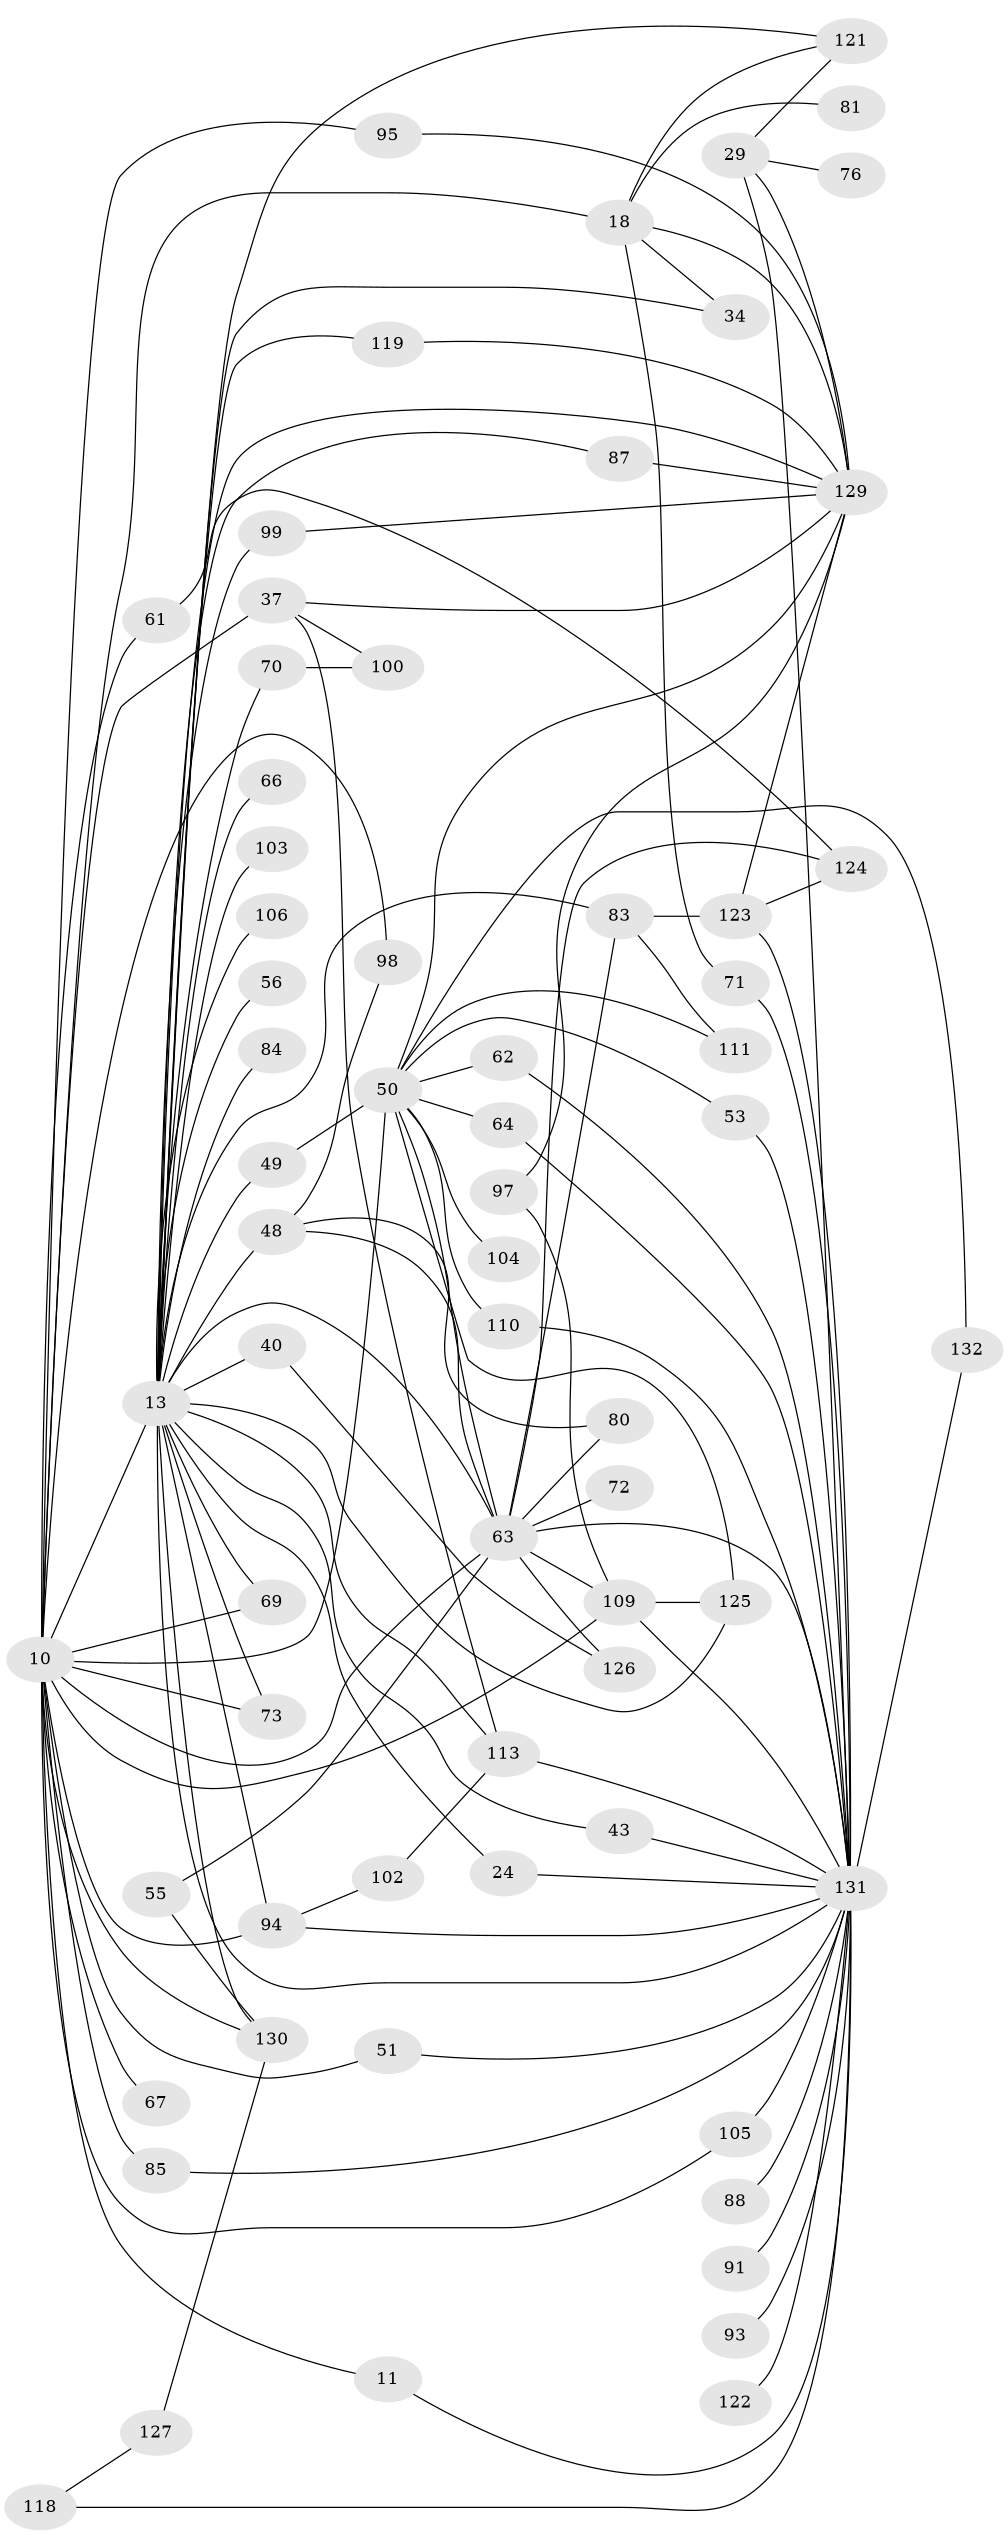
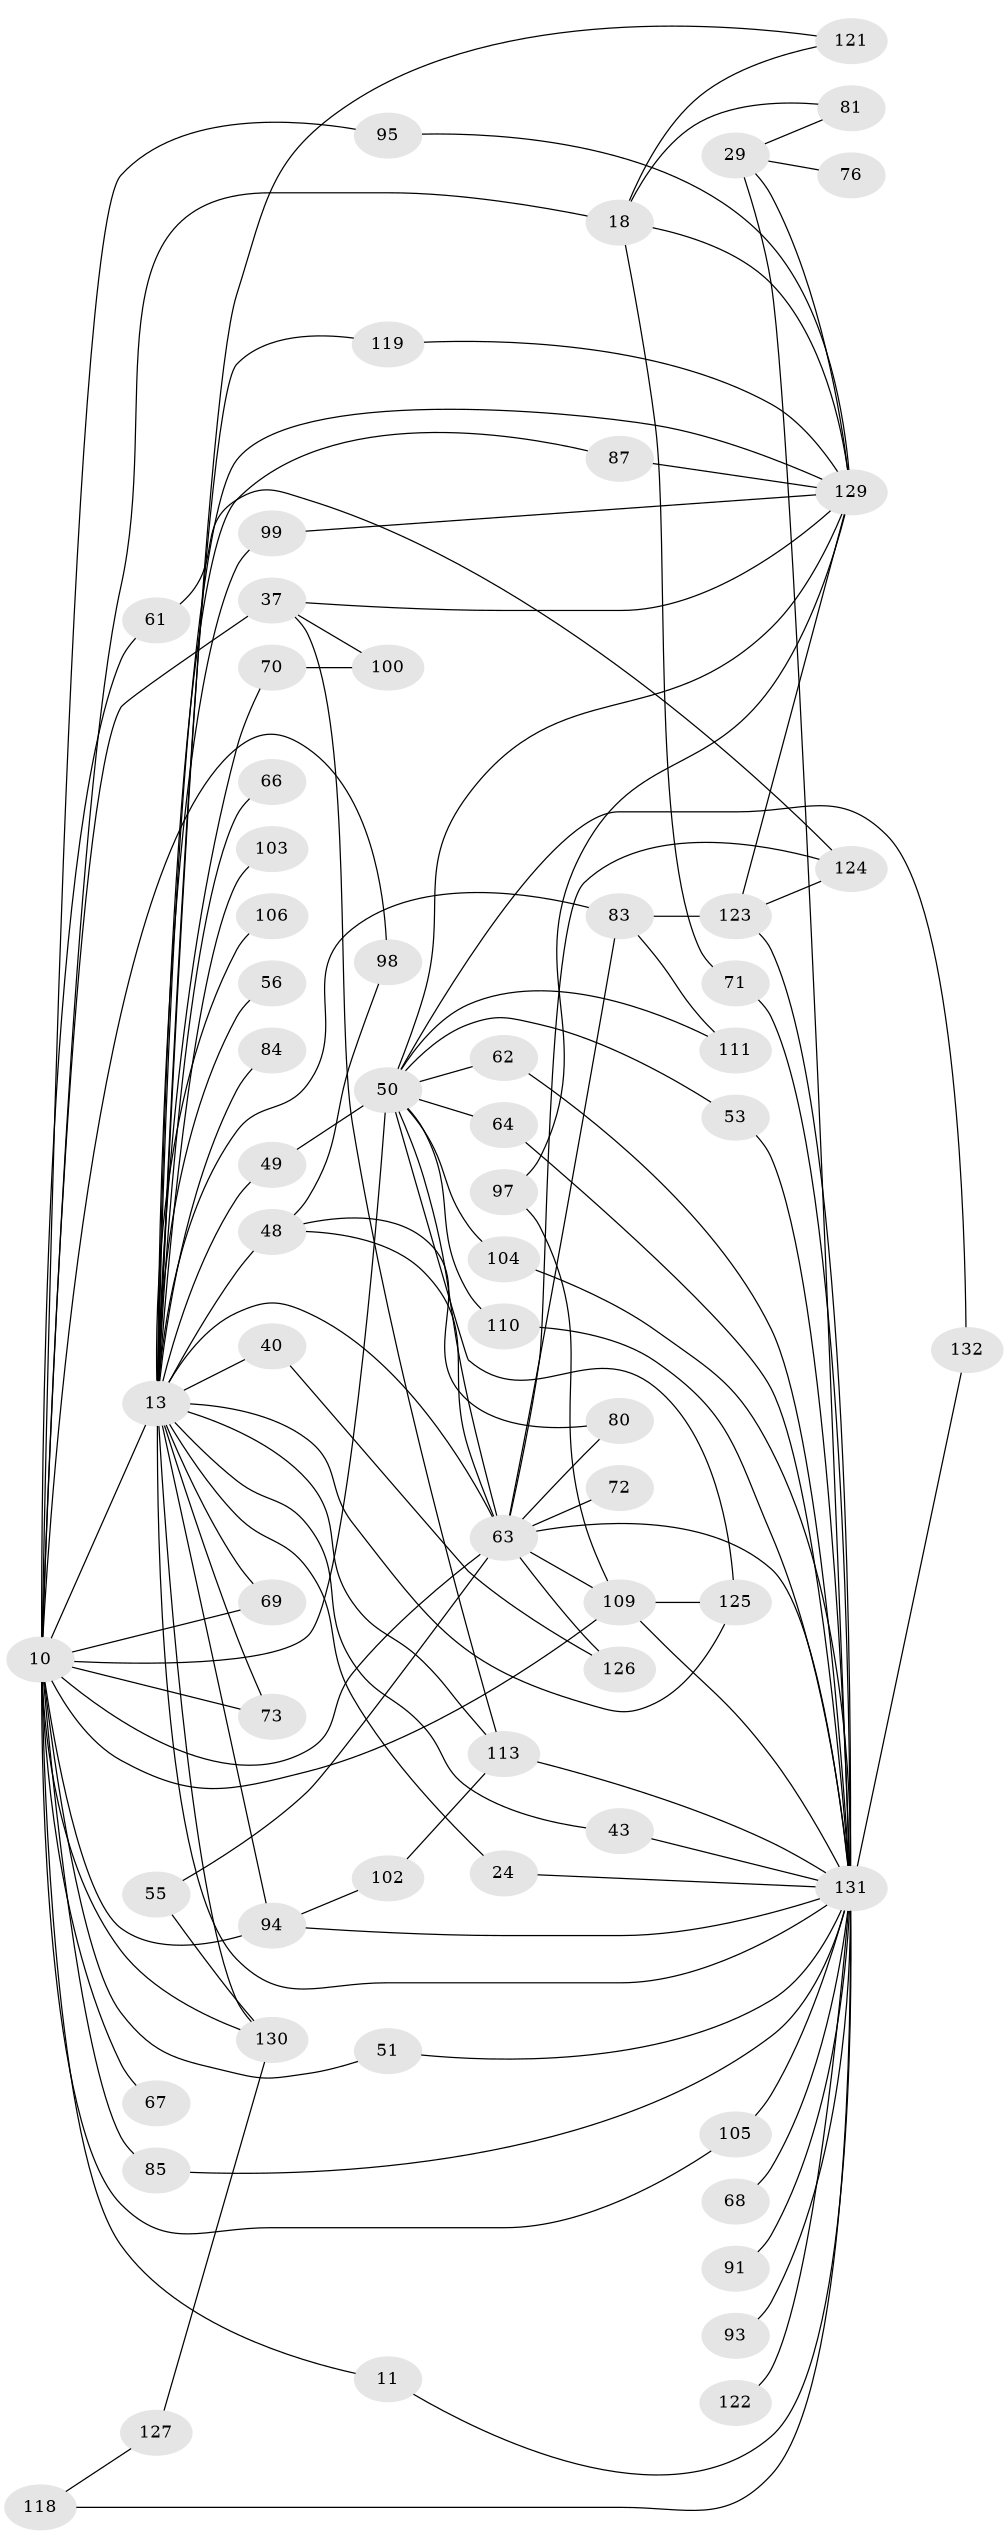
  graph {
    rankdir=LR
    node [color=gray90 style=filled]
    10 [super="+2"]
    11
    13 [super="+4"]
    18
    37 [super="+16"]
    50 [super="+42+17"]
    51
    61
    63 [super="+19+9"]
    67
    69
    73
    85
    94 [super="+92"]
    95
    98
    105 [super="+101"]
    109 [super="+36+108+75"]
    130 [super="+79"]
    131 [super="+57+20+82+8+116"]
    24
-   34
    40
    43
    48 [super="+41"]
    49
    56
    70
    83 [super="+14+22"]
    84
    n31 [label=66]
    87
    99
    103
    106 [super="+38"]
    113 [super="+33+77+90+78"]
    119
    121
    125 [super="+58"]
    129 [super="+128"]
    71
    81
    100
    53 [super="+27"]
    62
    64
    104
    110
    111
    132
    124 [super="+52"]
    126
    80
    72
    102
    123 [super="+32+107"]
    29 [super="+12+25"]
    76
    55
-   88
+   88 [label=68]
    91
    93
    97
    118 [super="+115"]
    127
    122 [super="+28+112"]
    10 -- 11
    10 -- 13 [weight=6]
    10 -- 18 [weight=2]
    10 -- 37 [weight=2]
    10 -- 50 [weight=3]
    10 -- 51
    10 -- 61 [weight=2]
    10 -- 63 [weight=5]
    10 -- 67
    10 -- 69
    10 -- 73
    10 -- 85
    10 -- 94 [weight=2]
    10 -- 95
    10 -- 98
    10 -- 105
    10 -- 109 [weight=2]
    10 -- 130
    11 -- 131
    13 -- 63 [weight=6]
    13 -- 69
    13 -- 73
    13 -- 94
    13 -- 130 [weight=2]
    13 -- 131 [weight=14]
    13 -- 24
-   13 -- 34
    13 -- 40 [weight=2]
    13 -- 43
    13 -- 48 [weight=2]
    13 -- 49
    13 -- 56
    13 -- 70 [weight=2]
    13 -- 83
    13 -- 84
    13 -- n31 [weight=2]
    13 -- 87
    13 -- 99 [weight=2]
    13 -- 103 [weight=2]
    13 -- 106 [weight=3]
    13 -- 113 [weight=3]
    13 -- 119
    13 -- 121
    13 -- 125
    13 -- 129
-   18 -- 34
    18 -- 121
    18 -- 129 [weight=2]
    18 -- 71
    18 -- 81
    37 -- 113 [weight=2]
    37 -- 129
    37 -- 100
    50 -- 63
    50 -- 125
    50 -- 129 [weight=3]
    50 -- 53
    50 -- 62
    50 -- 64
    50 -- 104
    50 -- 110
    50 -- 111
    50 -- 132
    51 -- 131
    61 -- 124
    63 -- 109 [weight=2]
    63 -- 131 [weight=8]
    63 -- 83 [weight=2]
    63 -- 124
    63 -- 126
    63 -- 80
    63 -- 72
    85 -- 131
    94 -- 131
    94 -- 102
    95 -- 129
    105 -- 131 [weight=3]
    109 -- 131 [weight=5]
    109 -- 125
    131 -- 132
    24 -- 131
    40 -- 126
    43 -- 131
    48 -- 63
    48 -- 98
    48 -- 80
    49 -- 50
    70 -- 100
    83 -- 111
    83 -- 123
    87 -- 129
    99 -- 129
    113 -- 131 [weight=2]
    119 -- 129
    71 -- 131
    53 -- 131 [weight=2]
    62 -- 131
    64 -- 131
+   104 -- 131
    110 -- 131
    102 -- 113
    123 -- 131 [weight=4]
    123 -- 129
    123 -- 124
    29 -- 131 [weight=5]
    29 -- 129
-   29 -- 121
+   29 -- 81
    29 -- 76
    55 -- 63
    55 -- 130
    88 -- 131 [weight=2]
    91 -- 131 [weight=2]
    93 -- 131 [weight=2]
    97 -- 109
    97 -- 129
    118 -- 131 [weight=2]
    118 -- 127
    127 -- 130
    122 -- 131 [weight=4]
  }
